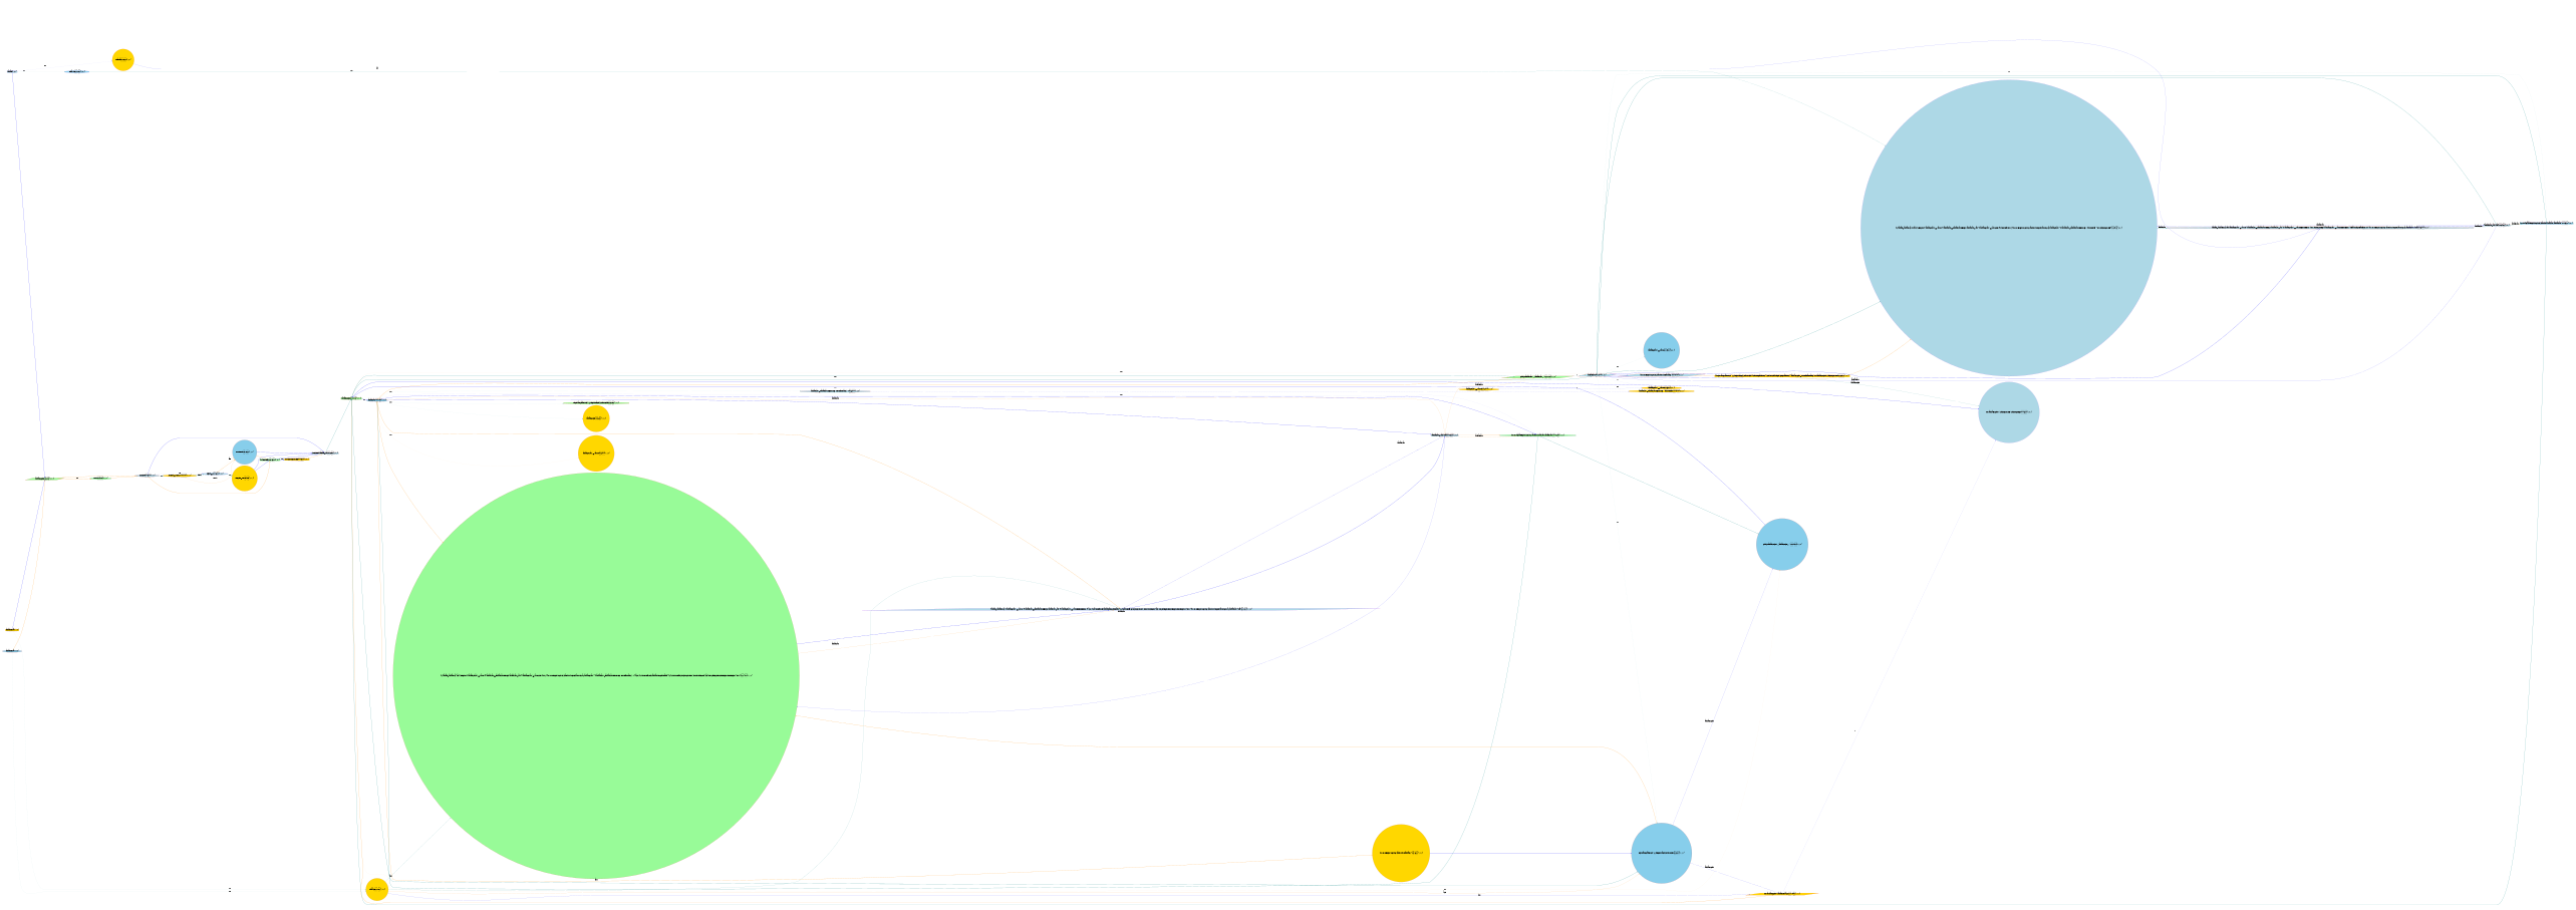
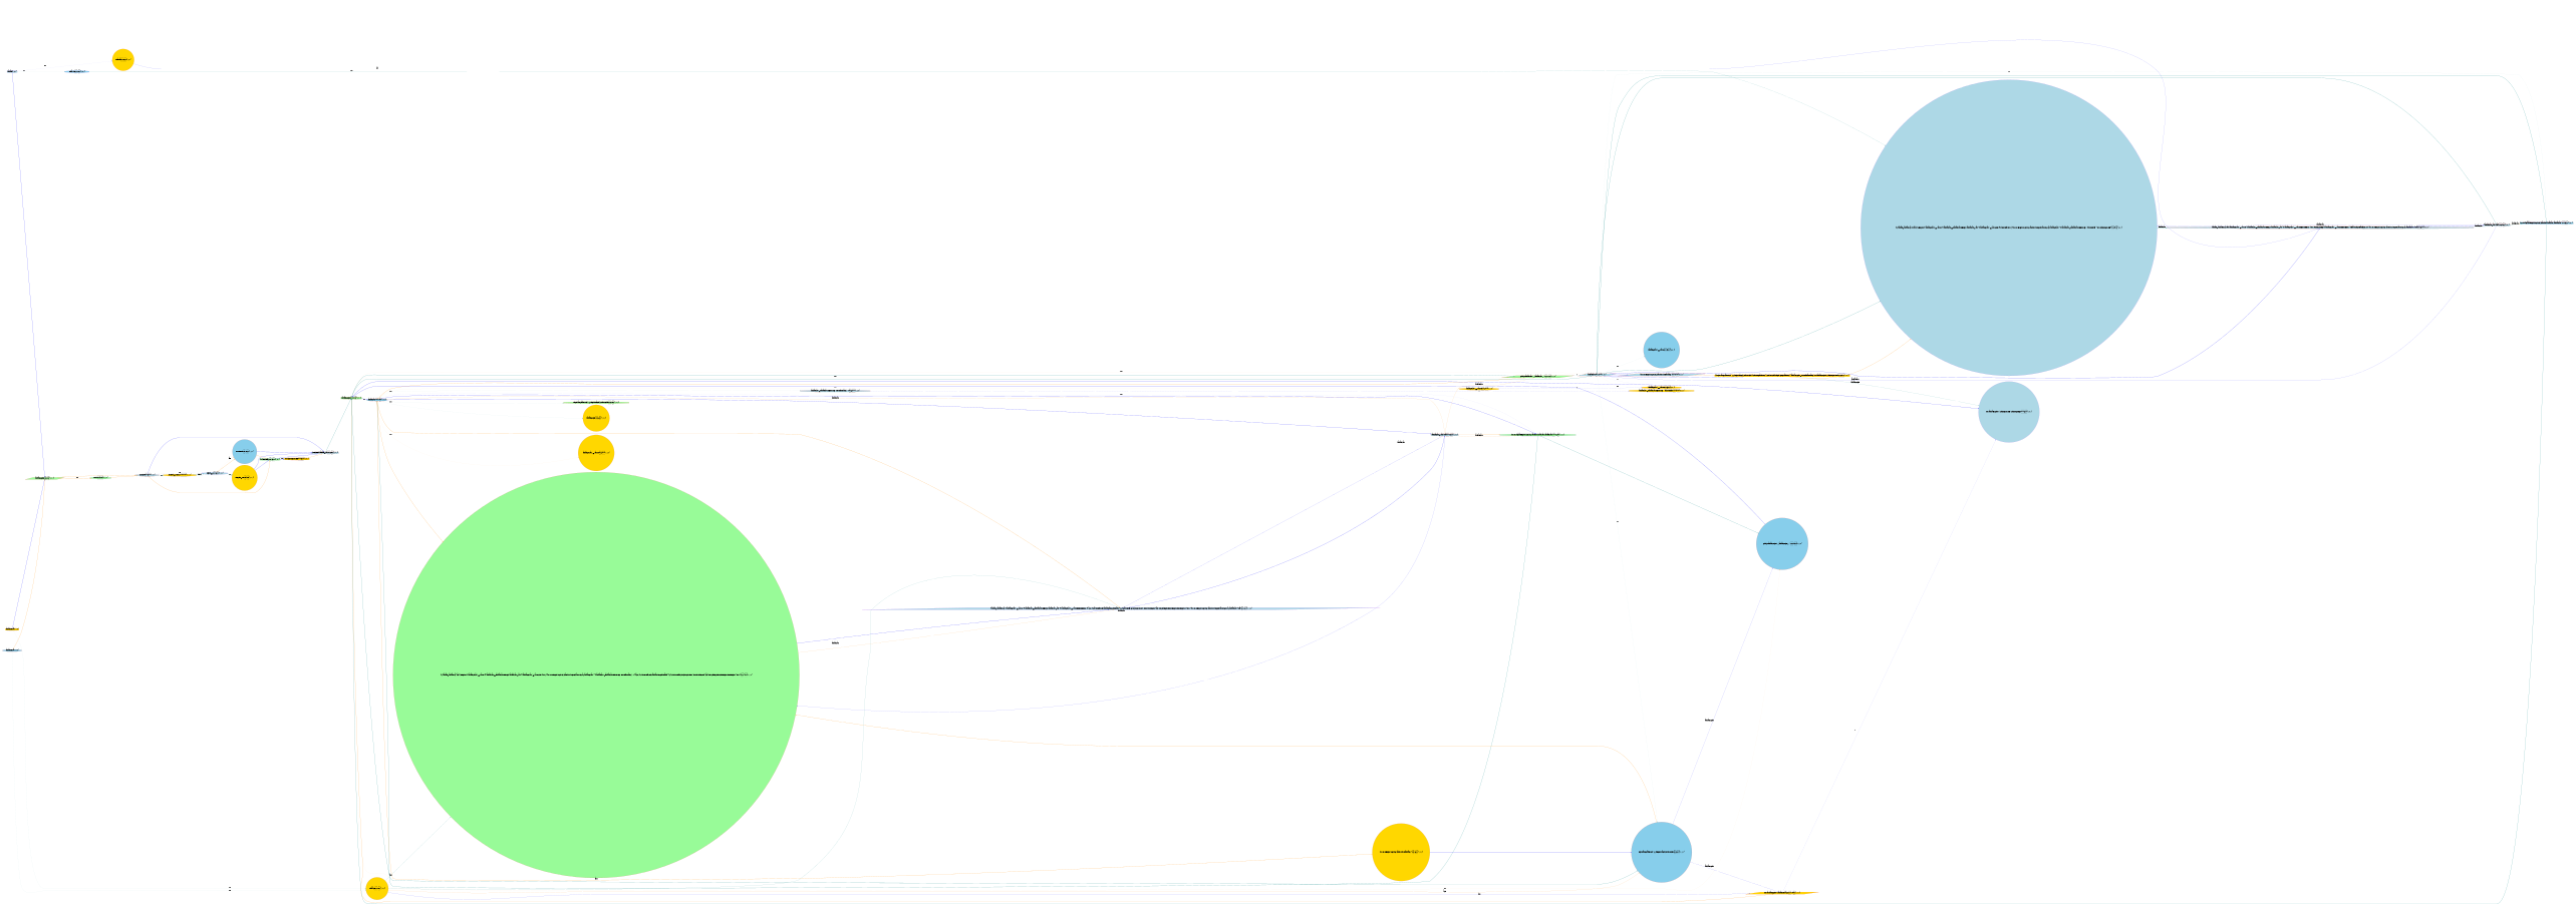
  digraph {
    rankdir=LR
    node [color=red fillcolor=gold shape=circle style=filled]
    edge [color=blue style=bold]
    n1 [color=purple label="sniComplete = true@@@9@@@['1', '1', '1']"]
    n2 [fillcolor=lightblue label="SSLEngineResult handshake = null@@@16@@@['1', '1', '1']" shape=cylinder]
    n3 [color=purple fillcolor=palegreen label="!flush(netOutBuffer)@@@15@@@['0', '0', '1']" shape=cylinder]
    n4 [fillcolor=palegreen label="!handshakeComplete@@@17@@@['1', '1', '1']" shape=cylinder]
    n5 [label="return SelectionKey.OP_WRITE@@@15@@@['0', '0', '1']" shape=cylinder]
    n6 [color=purple fillcolor=lightblue label="{try {handshake = handshakeWrap(write)}catch (SSLException e) if (handshake.getStatus() == Status.OK) {if (handshakeStatus == HandshakeStatus.NEED_TASK) handshakeStatus = tasks()}if (handshake.getStatus() == Status.CLOSED) {flush(netOutBuffer)return -1}{throw new IOException(sm.getString(\"channel.nio.ssl.unexpectedStatusDuringWrap\",handshake.getStatus()))}if (handshakeStatus != HandshakeStatus.NEED_UNWRAP || (!flush(netOutBuffer))) {return SelectionKey.OP_WRITE}}@@@29@@@['0', '0', '1']"]
    n7 [fillcolor=lightblue label="{handshake = handshakeUnwrap(read)if (handshake.getStatus() == Status.OK) {if (handshakeStatus == HandshakeStatus.NEED_TASK) handshakeStatus = tasks()}if (handshake.getStatus() == Status.BUFFER_UNDERFLOW) {return SelectionKey.OP_READ}if (handshake.getStatus() == Status.BUFFER_OVERFLOW) {bufHandler.configureReadBufferForWrite()}{throw new IOException(sm.getString(\"channel.nio.ssl.unexpectedStatusDuringWrap\",handshakeStatus))}break}@@@53@@@['0', '0', '1']" shape=octagon]
    n8 [fillcolor=lightblue label="{handshakeStatus = tasks()break}@@@69@@@['0', '0', '1']" shape=cylinder]
    n9 [label="{if (endpoint.hasNegotiableProtocols() && sslEngine instanceof SSLUtil.ProtocolInfo) {socket.setNegotiatedProtocol(((SSLUtil.ProtocolInfo)sslEngine).getNegotiatedProtocol())}handshakeComplete = !netOutBuffer.hasRemaining()return handshakeComplete? 0: SelectionKey.OP_WRITE}@@@22@@@['0', '0', '1']" shape=cylinder]
    n10 [color=purple fillcolor=lightblue label="return handshakeComplete? 0: (SelectionKey.OP_WRITE | SelectionKey.OP_READ)@@@76@@@['0', '0', '1']"]
    n11 [fillcolor=palegreen label="{try {handshake = handshakeWrap()}catch (SSLException e) if (handshake.getStatus() == Status.OK) {if (handshakeStatus == HandshakeStatus.NEED_TASK) handshakeStatus = tasks()}if (handshake.getStatus() == Status.CLOSED) {return -1}{throw new IOException(sm.getString(\"channel.nio.ssl.unexpectedStatusDuringWrap\",handshake.getStatus()))}if (handshakeStatus != HandshakeStatus.NEED_UNWRAP || netOutBuffer.remaining() > 0) {if (async) {sc.write(netOutBuffer,socket,handshakeWriteCompletionHandler)}{try {sc.write(netOutBuffer).get(endpoint.getSoTimeout(),TimeUnit.MILLISECONDS)}catch (InterruptedException|ExecutionException|TimeoutException e) }return 1}}@@@44@@@['1', '1', '0']"]
    n12 [color=purple fillcolor=lightblue label="{handshake = handshakeUnwrap()if (handshake.getStatus() == Status.OK) {if (handshakeStatus == HandshakeStatus.NEED_TASK) handshakeStatus = tasks()}if (handshake.getStatus() == Status.BUFFER_UNDERFLOW) {if (async) {sc.read(netInBuffer,socket,handshakeReadCompletionHandler)}{try {sc.read(netInBuffer).get(endpoint.getSoTimeout(),TimeUnit.MILLISECONDS)}catch (InterruptedException|ExecutionException|TimeoutException e) }return 1}{throw new IOException(sm.getString(\"channel.nio.ssl.unexpectedStatusDuringUnwrap\",handshakeStatus))}break}@@@78@@@['1', '1', '0']" shape=parallelogram]
    n13 [fillcolor=lightblue label="{handshakeStatus = tasks()break}@@@102@@@['1', '1', '0']" shape=cylinder]
    n14 [color=purple fillcolor=palegreen label="throw new IllegalStateException(sm.getString(\"channel.nio.ssl.invalidStatus\",handshakeStatus))@@@106@@@['1', '1', '0']" shape=octagon]
    n15 [fillcolor=skyblue label="handshakeStatus@@@17@@@['1', '1', '0']" shape=cylinder]
    n16 [fillcolor=palegreen label="log.debug(\"Handshake status (\" + handshakeStatus + \"(\")@@@17@@@['1', '0', '0']" shape=parallelogram]
    n17 [fillcolor=skyblue label="log.debug(\"Handshake complete (\" + handshakeComplete + \"(\")@@@109@@@['1', '0', '0']"]
    n18 [fillcolor=skyblue label="endpoint.hasNegotiableProtocols() && sslEngine instanceof SSLUtil.ProtocolInfo@@@23@@@['1', '1', '1']"]
    n19 [fillcolor=palegreen label="endpoint.hasNegotiableProtocols() && sslEngine instanceof SSLUtil.ProtocolInfo@@@22@@@['1', '1', '0']" shape=octagon]
    n20 [label="handshakeComplete@@@26@@@['1', '1', '0']"]
    n21 [fillcolor=lightblue label="handshakeStatus != HandshakeStatus.NEED_UNWRAP || netOutBuffer.remaining() > 0@@@63@@@['1', '1', '0']" shape=octagon]
    n22 [color=purple label="{throw new IOException(sm.getString(\"channel.nio.ssl.notHandshaking\"))}@@@18@@@['1', '1', '0']"]
    n23 [color=purple label="handshake.getStatus() == Status.OK@@@54@@@['1', '1', '0']"]
    n24 [color=purple label="handshake.getStatus() == Status.OK@@@80@@@['1', '1', '0']" shape=octagon]
    n25 [fillcolor=lightblue label="handshakeStatus@@@18@@@['0', '0', '1']" shape=parallelogram]
    n26 [color=purple fillcolor=lightblue label="sniResult == 0@@@8@@@['1', '1', '1']" shape=octagon]
    n27 [fillcolor=skyblue label="return sniResult@@@12@@@['1', '1', '1']"]
    n28 [label="return handshakeComplete? 0: handshakeInternal(async)@@@109@@@['1', '1', '0']" shape=parallelogram]
    n29 [color=purple fillcolor=lightblue label="handshake['0', '0', '1']" shape=cylinder]
    n30 [color=purple fillcolor=skyblue label="boolean write@@@2@@@['0', '0', '1']" shape=octagon]
    n31 [fillcolor=palegreen label="handshakeComplete@@@3@@@['1', '1', '1']" shape=parallelogram]
    n32 [label="boolean read@@@2@@@['0', '0', '1']"]
    n33 [color=purple fillcolor=palegreen label="return 0@@@4@@@['1', '1', '1']" shape=octagon]
    n34 [fillcolor=lightblue label="!sniComplete@@@6@@@['1', '1', '1']" shape=octagon]
    n35 [fillcolor=skyblue label="throw new IllegalStateException(sm.getString(\"channel.nio.ssl.invalidStatus\",handshakeStatus))@@@73@@@['0', '0', '1']" shape=cylinder]
    n36 [fillcolor=skyblue label="handshake.getStatus() == Status.OK@@@39@@@['0', '0', '1']"]
    n37 [color=purple label="int sniResult = processSNI()@@@7@@@['1', '1', '1']" shape=octagon]
    n38 [label="handshake.getStatus() == Status.OK@@@55@@@['0', '0', '1']" shape=octagon]
    n39 [color=purple label="boolean async@@@2@@@['1', '1', '0']"]
    n40 [color=purple label="handshakeStatus != HandshakeStatus.NEED_UNWRAP || (!flush(netOutBuffer))@@@49@@@['0', '0', '1']" shape=octagon]
    n41 [fillcolor=lightblue label="{throw new IOException(sm.getString(\"channel.nio.ssl.notHandshaking\"))}@@@19@@@['0', '0', '1']" shape=parallelogram]
    n42 [color=purple label="handshakeInternal['0', '1', '0']" shape=cylinder]
    n43 [fillcolor=skyblue label="handshakeInternal['1', '0', '0']" shape=octagon]
    n1 -> n2
    n1 -> n3
    n2 -> n4 [color=teal]
    n3 -> n2
    n3 -> n5 [color=teal label=true style=dotted]
    n3 -> n5
    n4 -> n10
    n4 -> n15 [color=teal label=true style=dotted]
    n4 -> n15
    n4 -> n16 [color=darkorange label=true style=dotted]
    n4 -> n16 [color=teal]
    n4 -> n17 [color=darkorange label=true style=dotted]
    n4 -> n25 [color=teal]
    n4 -> n25 [color=darkorange label=true style=dotted]
    n4 -> n28 [color=darkorange]
    n5 -> n2 [color=darkorange]
    n6 -> n7 [color=teal label=handshakeStatus style=solid]
    n6 -> n7 [color=teal]
    n7 -> n8
    n8 -> n6 [label=handshakeStatus style=solid]
    n8 -> n7 [color=teal label=handshakeStatus style=solid]
    n8 -> n25 [label=handshakeStatus style=solid]
    n8 -> n35 [color=teal]
    n8 -> n35 [color=darkorange label=handshakeStatus style=solid]
    n9 -> n6 [color=darkorange]
    n9 -> n10 [color=teal label=handshakeComplete style=solid]
    n11 -> n12 [color=darkorange label=handshakeStatus style=solid]
    n11 -> n12
    n12 -> n13
    n13 -> n11 [label=handshakeStatus style=solid]
    n13 -> n12 [label=handshakeStatus style=solid]
    n13 -> n14 [color=darkorange]
    n13 -> n14 [color=darkorange label=handshakeStatus style=solid]
    n13 -> n15 [color=darkorange label=handshakeStatus style=solid]
    n13 -> n16 [color=darkorange label=handshakeStatus style=solid]
    n14 -> n4 [color=teal]
    n14 -> n17 [color=teal]
    n15 -> n11 [color=darkorange]
    n15 -> n12 [color=darkorange]
    n15 -> n13
    n15 -> n14
    n15 -> n14 [label=true style=dotted]
    n15 -> n18 [color=teal]
    n15 -> n19 [color=teal label=true style=dotted]
    n15 -> n20 [color=teal label=true style=dotted]
    n15 -> n21 [color=teal label=true style=dotted]
    n15 -> n22 [color=darkorange]
    n15 -> n23 [color=darkorange label=true style=dotted]
    n15 -> n24 [color=darkorange label=true style=dotted]
    n16 -> n15 [color=darkorange]
    n16 -> n25 [color=teal label=0 style=dashed]
    n17 -> n4
    n18 -> n11 [color=darkorange]
    n18 -> n17 [label=handshakeComplete style=solid]
    n18 -> n28 [label=handshakeComplete style=solid]
    n21 -> n40 [label=0 style=dashed]
    n22 -> n18
    n24 -> n38 [label=0 style=dashed]
    n25 -> n6 [color=teal]
    n25 -> n7
    n25 -> n8 [color=teal]
    n25 -> n9
    n25 -> n18 [color=teal label=true style=dotted]
    n25 -> n35 [color=teal label=true style=dotted]
    n25 -> n35 [color=teal]
    n25 -> n36 [color=teal label=true style=dotted]
    n25 -> n38 [label=true style=dotted]
    n25 -> n40 [color=darkorange label=true style=dotted]
    n25 -> n41
    n26 -> n1 [color=teal label=true style=dotted]
    n26 -> n1 [color=teal]
    n26 -> n27 [color=darkorange label=false style=dotted]
    n26 -> n27 [color=darkorange]
    n27 -> n2
    n27 -> n3 [color=darkorange]
    n28 -> n10 [label=0 style=dashed]
    n29 -> n30 [color=teal label=true style=dotted]
    n29 -> n31
    n29 -> n32 [label=true style=dotted]
    n30 -> n6 [color=teal label=write style=solid]
    n31 -> n33 [color=darkorange]
    n31 -> n33 [color=darkorange label=true style=dotted]
    n31 -> n34 [color=darkorange]
    n32 -> n7 [label=read style=solid]
    n33 -> n34 [color=darkorange]
    n34 -> n2
    n34 -> n3 [color=darkorange]
    n34 -> n26 [label=true style=dotted]
    n34 -> n37 [color=darkorange label=true style=dotted]
    n34 -> n37 [color=teal]
    n35 -> n4 [color=teal]
    n37 -> n26 [color=teal label=sniResult style=solid]
    n37 -> n26 [color=teal]
-   n37 -> n27 [color=darkorange label=sniResult style=solid]
    n39 -> n11 [color=teal label=async style=solid]
    n39 -> n12 [color=teal label=async style=solid]
    n39 -> n18 [color=darkorange label=async style=solid]
    n39 -> n28 [label=async style=solid]
    n41 -> n9 [color=darkorange]
    n42 -> n31
    n42 -> n39 [color=teal label=true style=dotted]
    n43 -> n31 [color=darkorange]
    n43 -> n39 [color=teal label=true style=dotted]
  }
